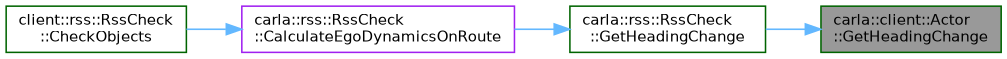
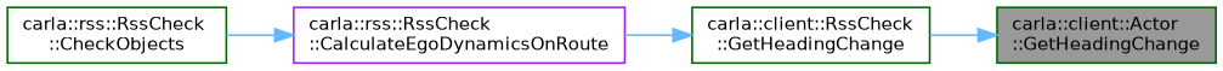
  digraph {
    rankdir=RL
    node [color=darkgreen fillcolor=white fontname=Helvetica fontsize=10 shape=box style=filled]
    edge [color=steelblue1 dir=back fontname=Helvetica fontsize=10 labelfontname=Helvetica labelfontsize=10 style=solid]
    n1 [fillcolor=grey60 fontcolor=black height=0.2 label="carla::client::Actor\l::GetHeadingChange" width=0.4]
-   n2 [height=0.2 label="carla::rss::RssCheck\l::GetHeadingChange" width=0.4]
+   n2 [height=0.2 label="carla::client::RssCheck\l::GetHeadingChange" width=0.4]
    n3 [color=purple height=0.2 label="carla::rss::RssCheck\l::CalculateEgoDynamicsOnRoute" width=0.4]
-   n4 [height=0.2 label="client::rss::RssCheck\l::CheckObjects" width=0.4]
+   n4 [height=0.2 label="carla::rss::RssCheck\l::CheckObjects" width=0.4]
    n1 -> n2
    n2 -> n3
    n3 -> n4
  }
